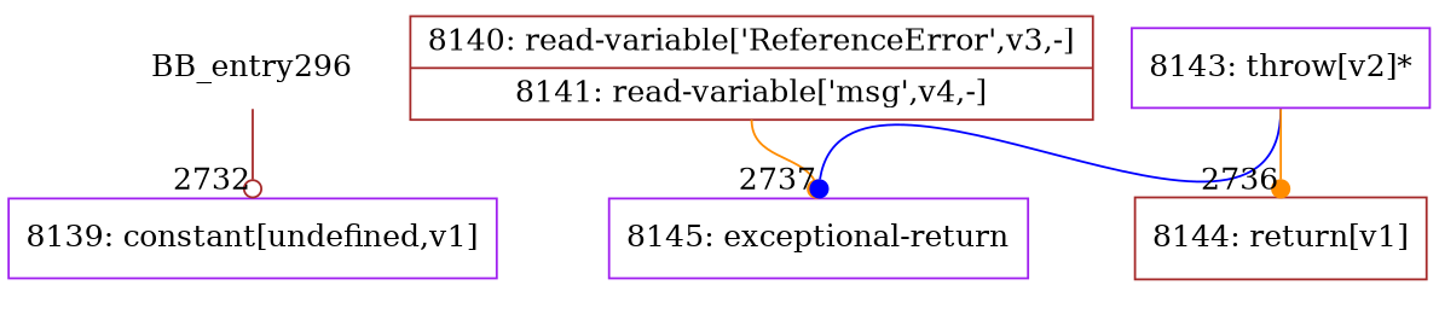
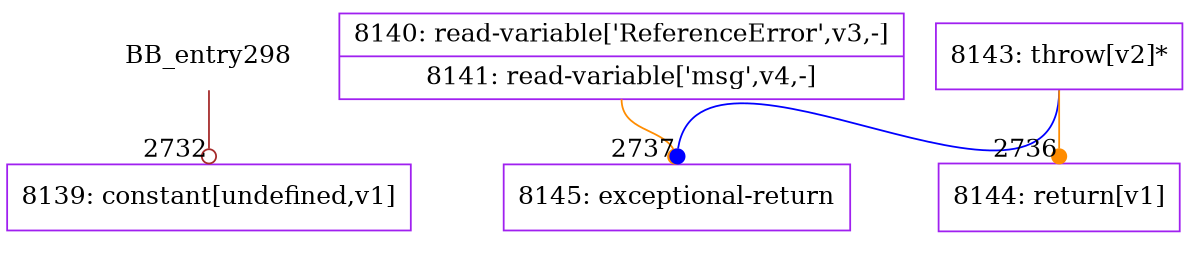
  digraph {
    rankdir=TD
    node [color=purple shape=record]
    edge [arrowhead=dot color=darkorange headport=n tailport=s]
-   BB_entry298 [shape=none label=BB_entry296]
+   BB_entry298 [shape=none]
    n2 [label="{8139: constant[undefined,v1]}"]
-   n3 [color=brown label="{8140: read-variable['ReferenceError',v3,-]|8141: read-variable['msg',v4,-]}"]
+   n3 [label="{8140: read-variable['ReferenceError',v3,-]|8141: read-variable['msg',v4,-]}"]
    n4 [label="{8145: exceptional-return}"]
    n5 [label="{8143: throw[v2]*}"]
-   n6 [color=brown label="{8144: return[v1]}"]
+   n6 [label="{8144: return[v1]}"]
    BB_entry298 -> n2 [arrowhead=odot color=brown headlabel="    2732"]
    n3 -> n4 [headlabel="      2737"]
    n5 -> n4 [color=blue]
    n5 -> n6 [headlabel="      2736"]
  }
